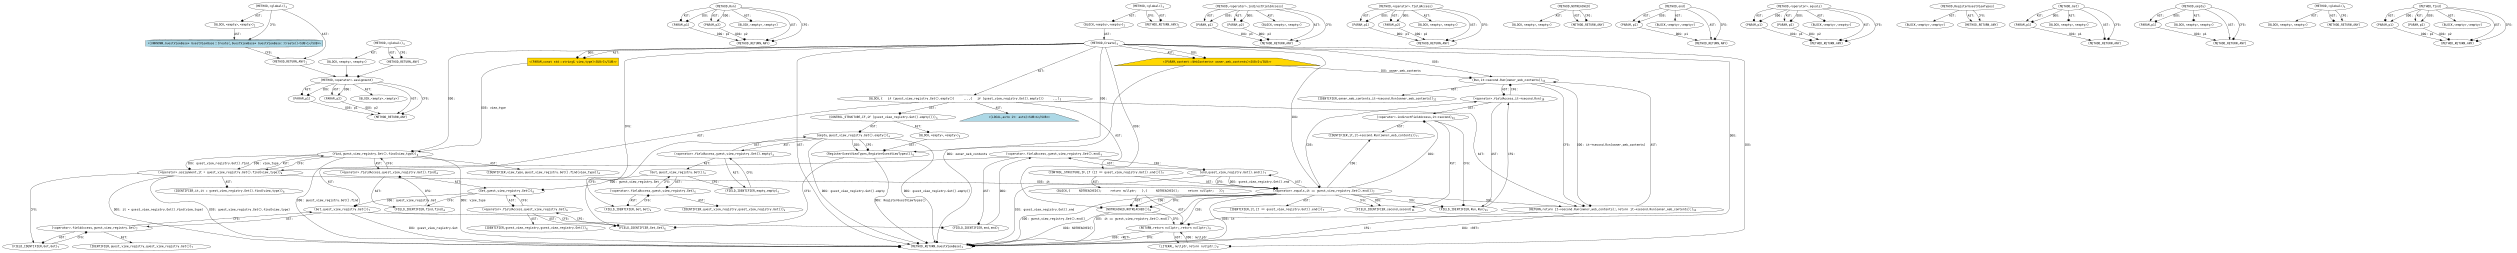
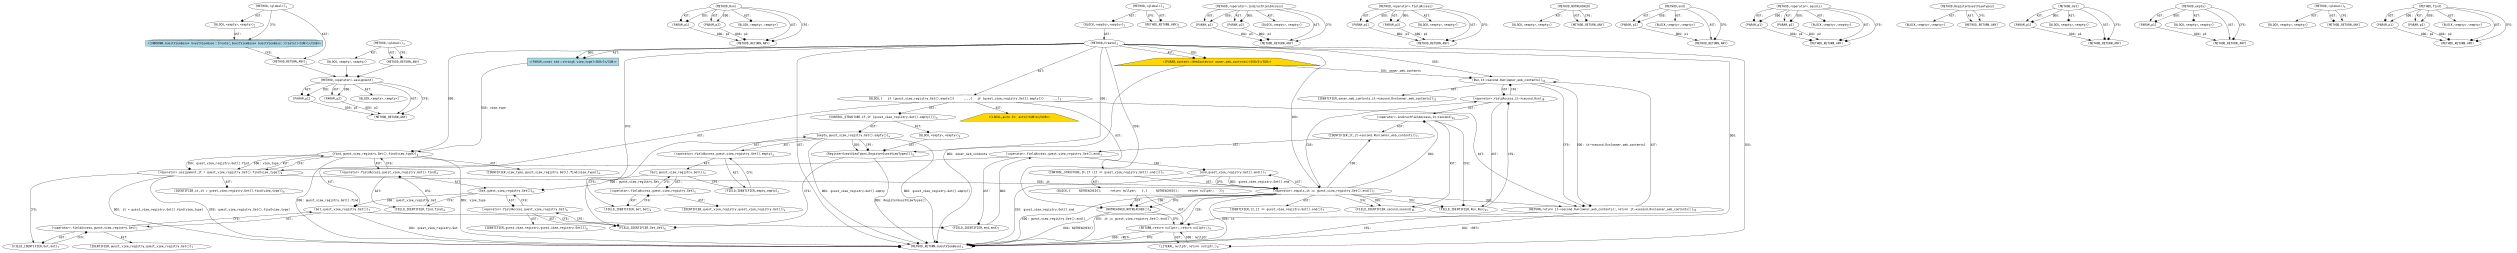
  digraph {
    fontname="JetBrains Mono"
    node [fontname="JetBrains Mono"]
    edge [arrowhead=normal fontname="JetBrains Mono"]
    n1 [label=<(METHOD,&lt;operator&gt;.assignment)>]
    n2 [label=<(PARAM,p1)>]
    n3 [label=<(PARAM,p2)>]
    n4 [label=<(BLOCK,&lt;empty&gt;,&lt;empty&gt;)>]
    n5 [label=<(METHOD_RETURN,ANY)>]
    n6 [label=<(METHOD,Run)>]
    n7 [label=<(PARAM,p1)>]
    n8 [label=<(PARAM,p2)>]
    n9 [label=<(BLOCK,&lt;empty&gt;,&lt;empty&gt;)>]
    n10 [label=<(METHOD_RETURN,ANY)>]
    n11 [label=<(METHOD,&lt;global&gt;)<SUB>1</SUB>>]
    n12 [label=<(BLOCK,&lt;empty&gt;,&lt;empty&gt;)<SUB>1</SUB>>]
    n13 [label=<(METHOD_RETURN,ANY)<SUB>1</SUB>>]
    n14 [label=<(METHOD,Create)<SUB>1</SUB>>]
    n15 [fillcolor=gold label="<(PARAM,content::WebContents* owner_web_contents)<SUB>2</SUB>>" shape=trapezium style=filled]
-   n16 [fillcolor=gold label="<(PARAM,const std::string&amp; view_type)<SUB>3</SUB>>" shape=box style=filled]
+   n16 [fillcolor=lightblue label="<(PARAM,const std::string&amp; view_type)<SUB>3</SUB>>" shape=box style=filled]
    n17 [label=<(BLOCK,{   if (guest_view_registry.Get().empty())     ...,{   if (guest_view_registry.Get().empty())     ...)<SUB>3</SUB>>]
    n18 [label=<(FIELD_IDENTIFIER,Get,Get)<SUB>4</SUB>>]
    n19 [label=<(RegisterGuestViewTypes,RegisterGuestViewTypes())<SUB>5</SUB>>]
    n20 [label=<(find,guest_view_registry.Get().find(view_type))<SUB>6</SUB>>]
    n21 [label=<(&lt;operator&gt;.equals,it == guest_view_registry.Get().end())<SUB>7</SUB>>]
    n22 [label=<(NOTREACHED,NOTREACHED())<SUB>8</SUB>>]
    n23 [label=<(RETURN,return nullptr;,return nullptr;)<SUB>9</SUB>>]
    n24 [label=<(LITERAL,nullptr,return nullptr;)<SUB>9</SUB>>]
    n25 [label=<(Run,it-&gt;second.Run(owner_web_contents))<SUB>11</SUB>>]
    n26 [label=<(METHOD_RETURN,GuestViewBase)<SUB>1</SUB>>]
    n27 [label=<(CONTROL_STRUCTURE,IF,if (guest_view_registry.Get().empty()))<SUB>4</SUB>>]
-   n28 [fillcolor=lightblue label="<(LOCAL,auto it: auto)<SUB>6</SUB>>" shape=trapezium style=filled]
+   n28 [fillcolor=gold label="<(LOCAL,auto it: auto)<SUB>6</SUB>>" shape=trapezium style=filled]
    n29 [label=<(&lt;operator&gt;.assignment,it = guest_view_registry.Get().find(view_type))<SUB>6</SUB>>]
    n30 [label=<(CONTROL_STRUCTURE,IF,if (it == guest_view_registry.Get().end()))<SUB>7</SUB>>]
    n31 [label=<(RETURN,return it-&gt;second.Run(owner_web_contents);,return it-&gt;second.Run(owner_web_contents);)<SUB>11</SUB>>]
    n32 [label=<(&lt;operator&gt;.fieldAccess,guest_view_registry.Get)<SUB>4</SUB>>]
    n33 [label=<(FIELD_IDENTIFIER,Get,Get)<SUB>6</SUB>>]
    n34 [label=<(&lt;operator&gt;.fieldAccess,guest_view_registry.Get().find)<SUB>6</SUB>>]
    n35 [label=<(IDENTIFIER,view_type,guest_view_registry.Get().find(view_type))<SUB>6</SUB>>]
    n36 [label=<(IDENTIFIER,it,it == guest_view_registry.Get().end())<SUB>7</SUB>>]
    n37 [label=<(end,guest_view_registry.Get().end())<SUB>7</SUB>>]
    n38 [label=<(&lt;operator&gt;.fieldAccess,it-&gt;second.Run)<SUB>10</SUB>>]
    n39 [label=<(&lt;operator&gt;.indirectFieldAccess,it-&gt;second)<SUB>11</SUB>>]
    n40 [label=<(FIELD_IDENTIFIER,second,second)<SUB>31</SUB>>]
    n41 [label=<(FIELD_IDENTIFIER,Run,Run)<SUB>11</SUB>>]
    n42 [label=<(IDENTIFIER,it,it-&gt;second.Run(owner_web_contents))<SUB>11</SUB>>]
    n43 [label=<(IDENTIFIER,owner_web_contents,it-&gt;second.Run(owner_web_contents))<SUB>11</SUB>>]
    n44 [label=<(empty,guest_view_registry.Get().empty())<SUB>4</SUB>>]
    n45 [label=<(BLOCK,&lt;empty&gt;,&lt;empty&gt;)<SUB>5</SUB>>]
    n46 [label=<(IDENTIFIER,it,it = guest_view_registry.Get().find(view_type))<SUB>6</SUB>>]
    n47 [label=<(FIELD_IDENTIFIER,Get,Get)<SUB>7</SUB>>]
    n48 [label=<(BLOCK,{     NOTREACHED();     return nullptr;   },{     NOTREACHED();     return nullptr;   })<SUB>7</SUB>>]
    n49 [label=<(&lt;operator&gt;.fieldAccess,guest_view_registry.Get().empty)<SUB>4</SUB>>]
    n50 [label=<(Get,guest_view_registry.Get())<SUB>4</SUB>>]
    n51 [label=<(FIELD_IDENTIFIER,empty,empty)<SUB>4</SUB>>]
    n52 [label=<(&lt;operator&gt;.fieldAccess,guest_view_registry.Get)<SUB>6</SUB>>]
    n53 [label=<(Get,guest_view_registry.Get())<SUB>6</SUB>>]
    n54 [label=<(IDENTIFIER,guest_view_registry,guest_view_registry.Get())<SUB>4</SUB>>]
    n55 [label=<(FIELD_IDENTIFIER,find,find)<SUB>6</SUB>>]
    n56 [label=<(Get,guest_view_registry.Get())<SUB>7</SUB>>]
    n57 [label=<(&lt;operator&gt;.fieldAccess,guest_view_registry.Get)<SUB>7</SUB>>]
    n58 [label=<(IDENTIFIER,guest_view_registry,guest_view_registry.Get())<SUB>6</SUB>>]
    n59 [label=<(FIELD_IDENTIFIER,end,end)<SUB>7</SUB>>]
    n60 [label=<(&lt;operator&gt;.fieldAccess,guest_view_registry.Get().end)<SUB>7</SUB>>]
    n61 [label=<(IDENTIFIER,guest_view_registry,guest_view_registry.Get())<SUB>7</SUB>>]
    n62 [label=<(METHOD,&lt;operator&gt;.indirectFieldAccess)>]
    n63 [label=<(PARAM,p1)>]
    n64 [label=<(PARAM,p2)>]
    n65 [label=<(BLOCK,&lt;empty&gt;,&lt;empty&gt;)>]
    n66 [label=<(METHOD_RETURN,ANY)>]
    n67 [label=<(METHOD,&lt;operator&gt;.fieldAccess)>]
    n68 [label=<(PARAM,p1)>]
    n69 [label=<(PARAM,p2)>]
    n70 [label=<(BLOCK,&lt;empty&gt;,&lt;empty&gt;)>]
    n71 [label=<(METHOD_RETURN,ANY)>]
    n72 [label=<(METHOD,NOTREACHED)>]
    n73 [label=<(BLOCK,&lt;empty&gt;,&lt;empty&gt;)>]
    n74 [label=<(METHOD_RETURN,ANY)>]
    n75 [label=<(METHOD,end)>]
    n76 [label=<(PARAM,p1)>]
    n77 [label=<(BLOCK,&lt;empty&gt;,&lt;empty&gt;)>]
    n78 [label=<(METHOD_RETURN,ANY)>]
    n79 [label=<(METHOD,&lt;operator&gt;.equals)>]
    n80 [label=<(PARAM,p1)>]
    n81 [label=<(PARAM,p2)>]
    n82 [label=<(BLOCK,&lt;empty&gt;,&lt;empty&gt;)>]
    n83 [label=<(METHOD_RETURN,ANY)>]
    n84 [label=<(METHOD,RegisterGuestViewTypes)>]
    n85 [label=<(BLOCK,&lt;empty&gt;,&lt;empty&gt;)>]
    n86 [label=<(METHOD_RETURN,ANY)>]
    n87 [label=<(METHOD,Get)>]
    n88 [label=<(PARAM,p1)>]
    n89 [label=<(BLOCK,&lt;empty&gt;,&lt;empty&gt;)>]
    n90 [label=<(METHOD_RETURN,ANY)>]
    n91 [label=<(METHOD,empty)>]
    n92 [label=<(PARAM,p1)>]
    n93 [label=<(BLOCK,&lt;empty&gt;,&lt;empty&gt;)>]
    n94 [label=<(METHOD_RETURN,ANY)>]
    n95 [label=<(METHOD,&lt;global&gt;)<SUB>1</SUB>>]
    n96 [label=<(BLOCK,&lt;empty&gt;,&lt;empty&gt;)>]
    n97 [label=<(METHOD_RETURN,ANY)>]
    n98 [label=<(METHOD,find)>]
    n99 [label=<(PARAM,p1)>]
    n100 [label=<(PARAM,p2)>]
    n101 [label=<(BLOCK,&lt;empty&gt;,&lt;empty&gt;)>]
    n102 [label=<(METHOD_RETURN,ANY)>]
    n103 [label=<(METHOD,&lt;global&gt;)<SUB>1</SUB>>]
    n104 [label=<(BLOCK,&lt;empty&gt;,&lt;empty&gt;)<SUB>1</SUB>>]
    n105 [fillcolor=lightblue label="<(UNKNOWN,GuestViewBase* GuestViewBase::Create(,GuestViewBase* GuestViewBase::Create()<SUB>1</SUB>>" shape=cylinder style=filled]
    n106 [label=<(METHOD_RETURN,ANY)<SUB>1</SUB>>]
    n107 [label=<(METHOD,&lt;global&gt;)<SUB>1</SUB>>]
    n108 [label=<(BLOCK,&lt;empty&gt;,&lt;empty&gt;)>]
    n109 [label=<(METHOD_RETURN,ANY)>]
    n1 -> n2 [arrowhead=box label="AST: "]
    n1 -> n2 [arrowhead=box label="DDG: "]
    n1 -> n3 [label="AST: "]
    n1 -> n3 [label="DDG: "]
    n1 -> n4 [label="AST: "]
    n1 -> n5 [label="AST: "]
    n1 -> n5 [arrowhead=box label="CFG: "]
    n2 -> n5 [label="DDG: p1"]
    n3 -> n5 [label="DDG: p2"]
    n6 -> n7 [arrowhead=box label="AST: "]
    n6 -> n7 [arrowhead=box label="DDG: "]
    n6 -> n8 [label="AST: "]
    n6 -> n8 [label="DDG: "]
    n6 -> n9 [arrowhead=box label="AST: "]
    n6 -> n10 [arrowhead=box label="AST: "]
    n6 -> n10 [arrowhead=box label="CFG: "]
    n7 -> n10 [label="DDG: p1"]
    n8 -> n10 [arrowhead=box label="DDG: p2"]
    n11 -> n12 [arrowhead=box label="AST: "]
    n11 -> n13 [arrowhead=box label="AST: "]
    n11 -> n13 [label="CFG: "]
    n12 -> n14 [label="AST: "]
    n14 -> n15 [arrowhead=box label="AST: "]
    n14 -> n15 [arrowhead=box label="DDG: "]
    n14 -> n16 [arrowhead=box label="AST: "]
    n14 -> n16 [arrowhead=box label="DDG: "]
    n14 -> n17 [label="AST: "]
    n14 -> n18 [label="CFG: "]
    n14 -> n19 [label="DDG: "]
    n14 -> n20 [arrowhead=box label="DDG: "]
    n14 -> n21 [arrowhead=box label="DDG: "]
    n14 -> n22 [arrowhead=box label="DDG: "]
    n14 -> n23 [arrowhead=box label="DDG: "]
    n14 -> n24 [arrowhead=box label="DDG: "]
    n14 -> n25 [label="DDG: "]
    n14 -> n26 [label="AST: "]
    n15 -> n25 [arrowhead=box label="DDG: owner_web_contents"]
    n15 -> n26 [arrowhead=box label="DDG: owner_web_contents"]
    n16 -> n20 [label="DDG: view_type"]
    n17 -> n27 [arrowhead=box label="AST: "]
    n17 -> n28 [label="AST: "]
    n17 -> n29 [label="AST: "]
    n17 -> n30 [label="AST: "]
    n17 -> n31 [label="AST: "]
    n18 -> n32 [arrowhead=box label="CFG: "]
    n19 -> n26 [arrowhead=box label="DDG: RegisterGuestViewTypes()"]
    n19 -> n33 [arrowhead=box label="CFG: "]
    n20 -> n26 [label="DDG: guest_view_registry.Get().find"]
    n20 -> n26 [label="DDG: view_type"]
    n20 -> n29 [label="CFG: "]
    n20 -> n29 [arrowhead=box label="DDG: guest_view_registry.Get().find"]
    n20 -> n29 [label="DDG: view_type"]
    n20 -> n34 [label="AST: "]
    n20 -> n35 [label="AST: "]
    n21 -> n22 [arrowhead=box label="CFG: "]
    n21 -> n22 [arrowhead=box label="CDG: "]
    n21 -> n23 [label="CDG: "]
    n21 -> n26 [arrowhead=box label="DDG: it"]
    n21 -> n26 [arrowhead=box label="DDG: guest_view_registry.Get().end()"]
    n21 -> n26 [arrowhead=box label="DDG: it == guest_view_registry.Get().end()"]
    n21 -> n31 [label="CDG: "]
    n21 -> n36 [label="AST: "]
    n21 -> n37 [label="AST: "]
    n21 -> n38 [label="CDG: "]
    n21 -> n39 [arrowhead=box label="CDG: "]
    n21 -> n40 [label="CFG: "]
    n21 -> n40 [label="CDG: "]
    n21 -> n41 [arrowhead=box label="CDG: "]
    n21 -> n42 [label="CDG: "]
    n22 -> n23 [label="CFG: "]
    n22 -> n26 [arrowhead=box label="DDG: NOTREACHED()"]
    n23 -> n24 [label="AST: "]
    n23 -> n26 [arrowhead=box label="CFG: "]
    n23 -> n26 [label="DDG: &lt;RET&gt;"]
    n24 -> n23 [label="DDG: nullptr"]
    n25 -> n31 [arrowhead=box label="CFG: "]
    n25 -> n31 [arrowhead=box label="DDG: it-&gt;second.Run(owner_web_contents)"]
    n25 -> n38 [arrowhead=box label="AST: "]
    n25 -> n43 [label="AST: "]
    n27 -> n44 [arrowhead=box label="AST: "]
    n27 -> n45 [arrowhead=box label="AST: "]
    n29 -> n20 [label="AST: "]
    n29 -> n21 [arrowhead=box label="DDG: it"]
    n29 -> n26 [arrowhead=box label="DDG: guest_view_registry.Get().find(view_type)"]
    n29 -> n26 [label="DDG: it = guest_view_registry.Get().find(view_type)"]
    n29 -> n46 [arrowhead=box label="AST: "]
    n29 -> n47 [label="CFG: "]
    n30 -> n21 [label="AST: "]
    n30 -> n48 [label="AST: "]
    n31 -> n25 [label="AST: "]
    n31 -> n26 [arrowhead=box label="CFG: "]
    n31 -> n26 [label="DDG: &lt;RET&gt;"]
    n32 -> n18 [arrowhead=box label="AST: "]
    n32 -> n50 [label="CFG: "]
    n32 -> n54 [arrowhead=box label="AST: "]
    n33 -> n52 [label="CFG: "]
    n34 -> n20 [label="CFG: "]
    n34 -> n53 [label="AST: "]
    n34 -> n55 [label="AST: "]
    n37 -> n21 [label="CFG: "]
    n37 -> n21 [arrowhead=box label="DDG: guest_view_registry.Get().end"]
    n37 -> n26 [arrowhead=box label="DDG: guest_view_registry.Get().end"]
-   n37 -> n60 [label="AST: "]
+   n42 -> n60 [label="AST: "]
    n38 -> n25 [arrowhead=box label="CFG: "]
    n38 -> n39 [label="AST: "]
    n38 -> n41 [label="AST: "]
    n39 -> n40 [label="AST: "]
    n39 -> n41 [arrowhead=box label="CFG: "]
    n39 -> n42 [label="AST: "]
-   n41 -> n38 [label="CFG: "]
+   n41 -> n38 [arrowhead=box label="CFG: "]
    n44 -> n19 [arrowhead=box label="CFG: "]
    n44 -> n19 [label="CDG: "]
    n44 -> n26 [arrowhead=box label="DDG: guest_view_registry.Get().empty"]
    n44 -> n26 [label="DDG: guest_view_registry.Get().empty()"]
    n44 -> n33 [arrowhead=box label="CFG: "]
    n44 -> n49 [label="AST: "]
    n45 -> n19 [arrowhead=box label="AST: "]
    n47 -> n57 [arrowhead=box label="CFG: "]
    n48 -> n22 [arrowhead=box label="AST: "]
    n48 -> n23 [label="AST: "]
    n49 -> n44 [label="AST: "]
    n49 -> n50 [label="AST: "]
    n49 -> n51 [label="AST: "]
    n50 -> n32 [arrowhead=box label="AST: "]
    n50 -> n51 [label="CFG: "]
    n50 -> n53 [arrowhead=box label="DDG: guest_view_registry.Get"]
    n51 -> n49 [label="CFG: "]
    n52 -> n33 [arrowhead=box label="AST: "]
    n52 -> n53 [label="CFG: "]
    n52 -> n58 [label="AST: "]
    n53 -> n52 [arrowhead=box label="AST: "]
    n53 -> n55 [label="CFG: "]
    n53 -> n56 [arrowhead=box label="DDG: guest_view_registry.Get"]
    n55 -> n34 [arrowhead=box label="CFG: "]
    n56 -> n26 [arrowhead=box label="DDG: guest_view_registry.Get"]
    n56 -> n57 [label="AST: "]
    n56 -> n59 [arrowhead=box label="CFG: "]
    n57 -> n47 [arrowhead=box label="AST: "]
    n57 -> n56 [label="CFG: "]
    n57 -> n61 [label="AST: "]
    n59 -> n60 [label="DDG: "]
    n60 -> n37 [arrowhead=box label="CFG: "]
    n60 -> n56 [label="AST: "]
    n60 -> n59 [arrowhead=box label="AST: "]
    n62 -> n63 [label="AST: "]
    n62 -> n63 [label="DDG: "]
    n62 -> n64 [label="AST: "]
    n62 -> n64 [arrowhead=box label="DDG: "]
    n62 -> n65 [label="AST: "]
    n62 -> n66 [label="AST: "]
    n62 -> n66 [label="CFG: "]
    n63 -> n66 [arrowhead=box label="DDG: p1"]
    n64 -> n66 [arrowhead=box label="DDG: p2"]
    n67 -> n68 [label="AST: "]
    n67 -> n68 [arrowhead=box label="DDG: "]
    n67 -> n69 [arrowhead=box label="AST: "]
    n67 -> n69 [label="DDG: "]
    n67 -> n70 [label="AST: "]
    n67 -> n71 [arrowhead=box label="AST: "]
    n67 -> n71 [label="CFG: "]
    n68 -> n71 [label="DDG: p1"]
    n69 -> n71 [label="DDG: p2"]
    n72 -> n73 [label="AST: "]
    n72 -> n74 [label="AST: "]
    n72 -> n74 [arrowhead=box label="CFG: "]
    n75 -> n76 [label="AST: "]
    n75 -> n76 [arrowhead=box label="DDG: "]
    n75 -> n77 [label="AST: "]
    n75 -> n78 [label="AST: "]
    n75 -> n78 [arrowhead=box label="CFG: "]
    n76 -> n78 [label="DDG: p1"]
    n79 -> n80 [arrowhead=box label="AST: "]
    n79 -> n80 [arrowhead=box label="DDG: "]
    n79 -> n81 [label="AST: "]
    n79 -> n81 [arrowhead=box label="DDG: "]
    n79 -> n82 [arrowhead=box label="AST: "]
    n79 -> n83 [arrowhead=box label="AST: "]
    n79 -> n83 [arrowhead=box label="CFG: "]
    n80 -> n83 [arrowhead=box label="DDG: p1"]
    n81 -> n83 [label="DDG: p2"]
    n84 -> n85 [label="AST: "]
    n84 -> n86 [label="AST: "]
    n84 -> n86 [label="CFG: "]
    n87 -> n88 [label="AST: "]
    n87 -> n88 [arrowhead=box label="DDG: "]
    n87 -> n89 [arrowhead=box label="AST: "]
    n87 -> n90 [arrowhead=box label="AST: "]
    n87 -> n90 [arrowhead=box label="CFG: "]
    n88 -> n90 [label="DDG: p1"]
    n91 -> n92 [label="AST: "]
    n91 -> n92 [arrowhead=box label="DDG: "]
    n91 -> n93 [arrowhead=box label="AST: "]
    n91 -> n94 [label="AST: "]
    n91 -> n94 [arrowhead=box label="CFG: "]
    n92 -> n94 [label="DDG: p1"]
    n95 -> n96 [label="AST: "]
    n95 -> n97 [arrowhead=box label="AST: "]
    n95 -> n97 [label="CFG: "]
    n98 -> n99 [arrowhead=box label="AST: "]
    n98 -> n99 [label="DDG: "]
    n98 -> n100 [label="AST: "]
    n98 -> n100 [label="DDG: "]
    n98 -> n101 [label="AST: "]
    n98 -> n102 [arrowhead=box label="AST: "]
    n98 -> n102 [arrowhead=box label="CFG: "]
    n99 -> n102 [label="DDG: p1"]
    n100 -> n102 [arrowhead=box label="DDG: p2"]
    n103 -> n104 [arrowhead=box label="AST: "]
    n103 -> n105 [label="CFG: "]
    n103 -> n106 [label="AST: "]
    n104 -> n105 [label="AST: "]
    n105 -> n106 [label="CFG: "]
    n106 -> n1
    n107 -> n108 [label="AST: "]
    n107 -> n109 [label="AST: "]
    n107 -> n109 [arrowhead=box label="CFG: "]
    n108 -> n1 [arrowhead=box]
    n109 -> n1 [arrowhead=box]
  }
